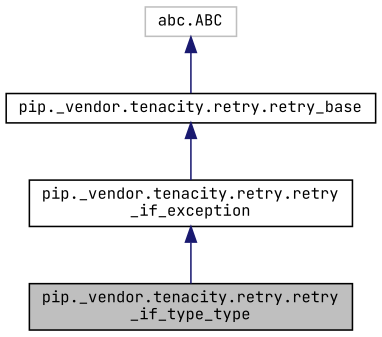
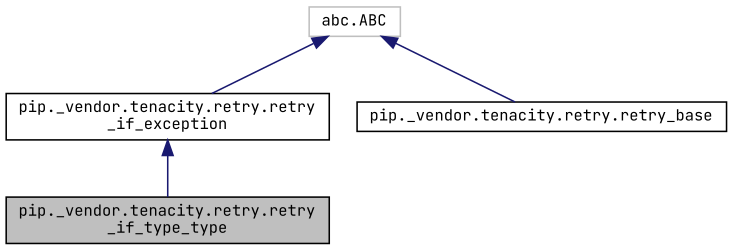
  digraph {
    fontname="JetBrains Mono"
    node [color=black fillcolor=white fontname="JetBrains Mono" fontsize=10 shape=record style=filled]
    edge [color=midnightblue dir=back fontname="JetBrains Mono" fontsize=10 labelfontname=Helvetica labelfontsize=10 style=solid]
    n1 [fillcolor=grey75 fontcolor=black height=0.2 label="pip._vendor.tenacity.retry.retry\l_if_type_type" width=0.4]
    n2 [height=0.2 label="pip._vendor.tenacity.retry.retry\l_if_exception" width=0.4]
    n3 [height=0.2 label="pip._vendor.tenacity.retry.retry_base" width=0.4]
    n4 [color=grey75 height=0.2 label="abc.ABC" width=0.4]
    n2 -> n1
-   n3 -> n2
+   n4 -> n2
    n4 -> n3
  }
